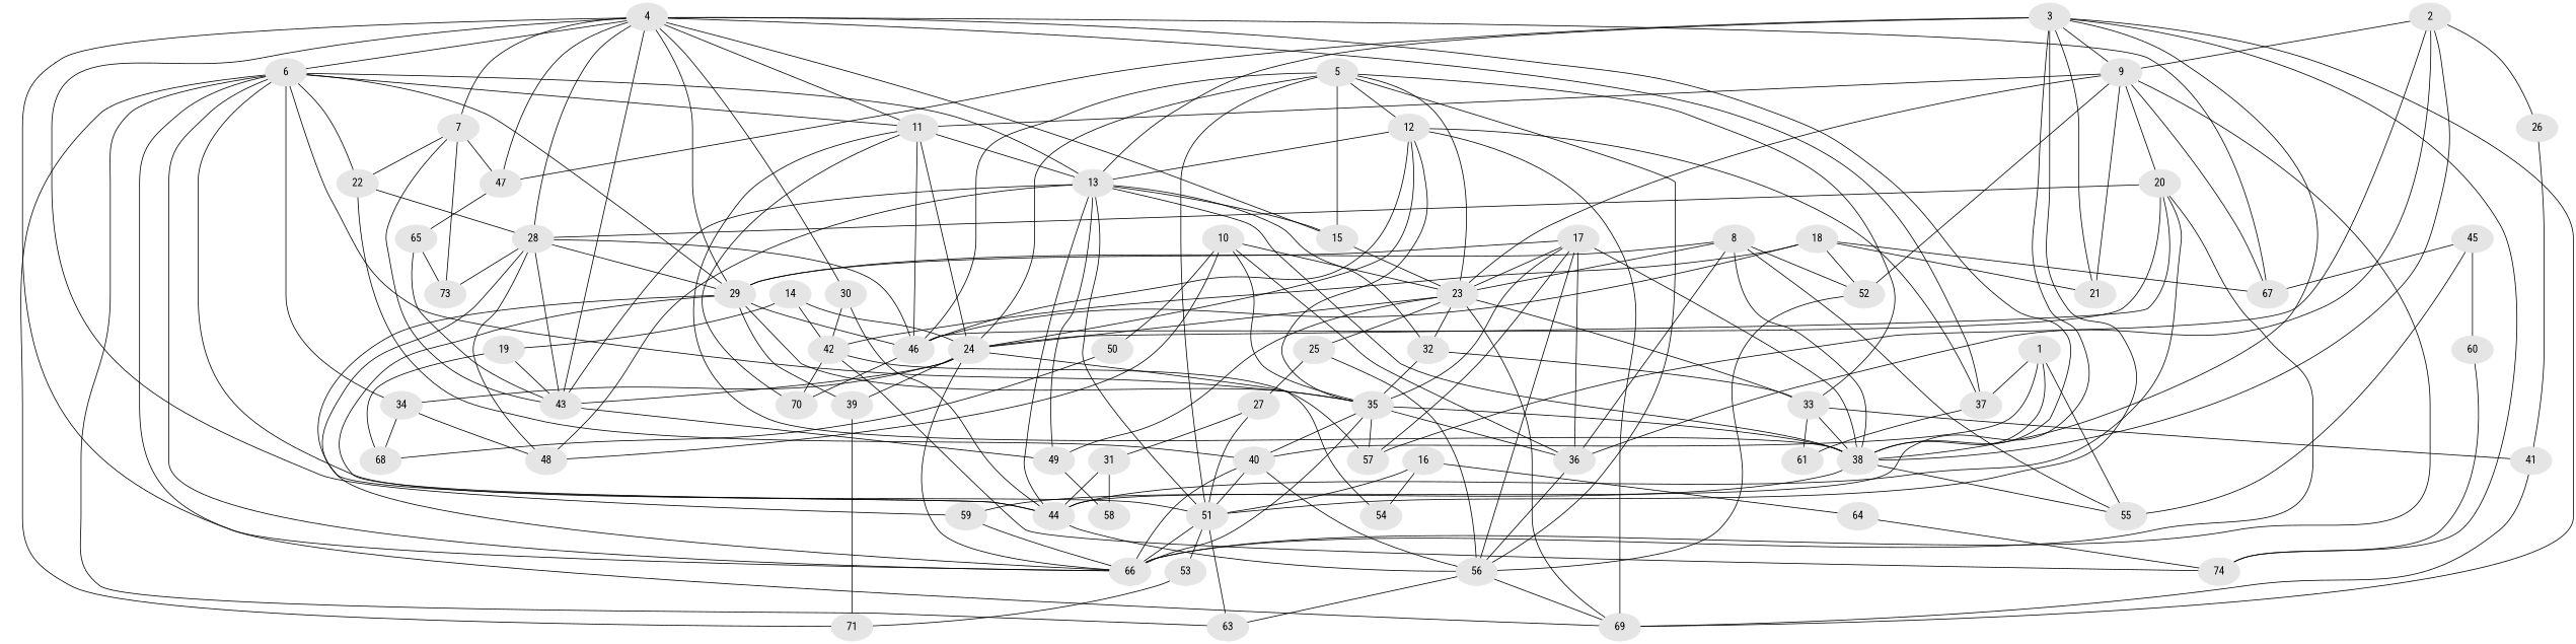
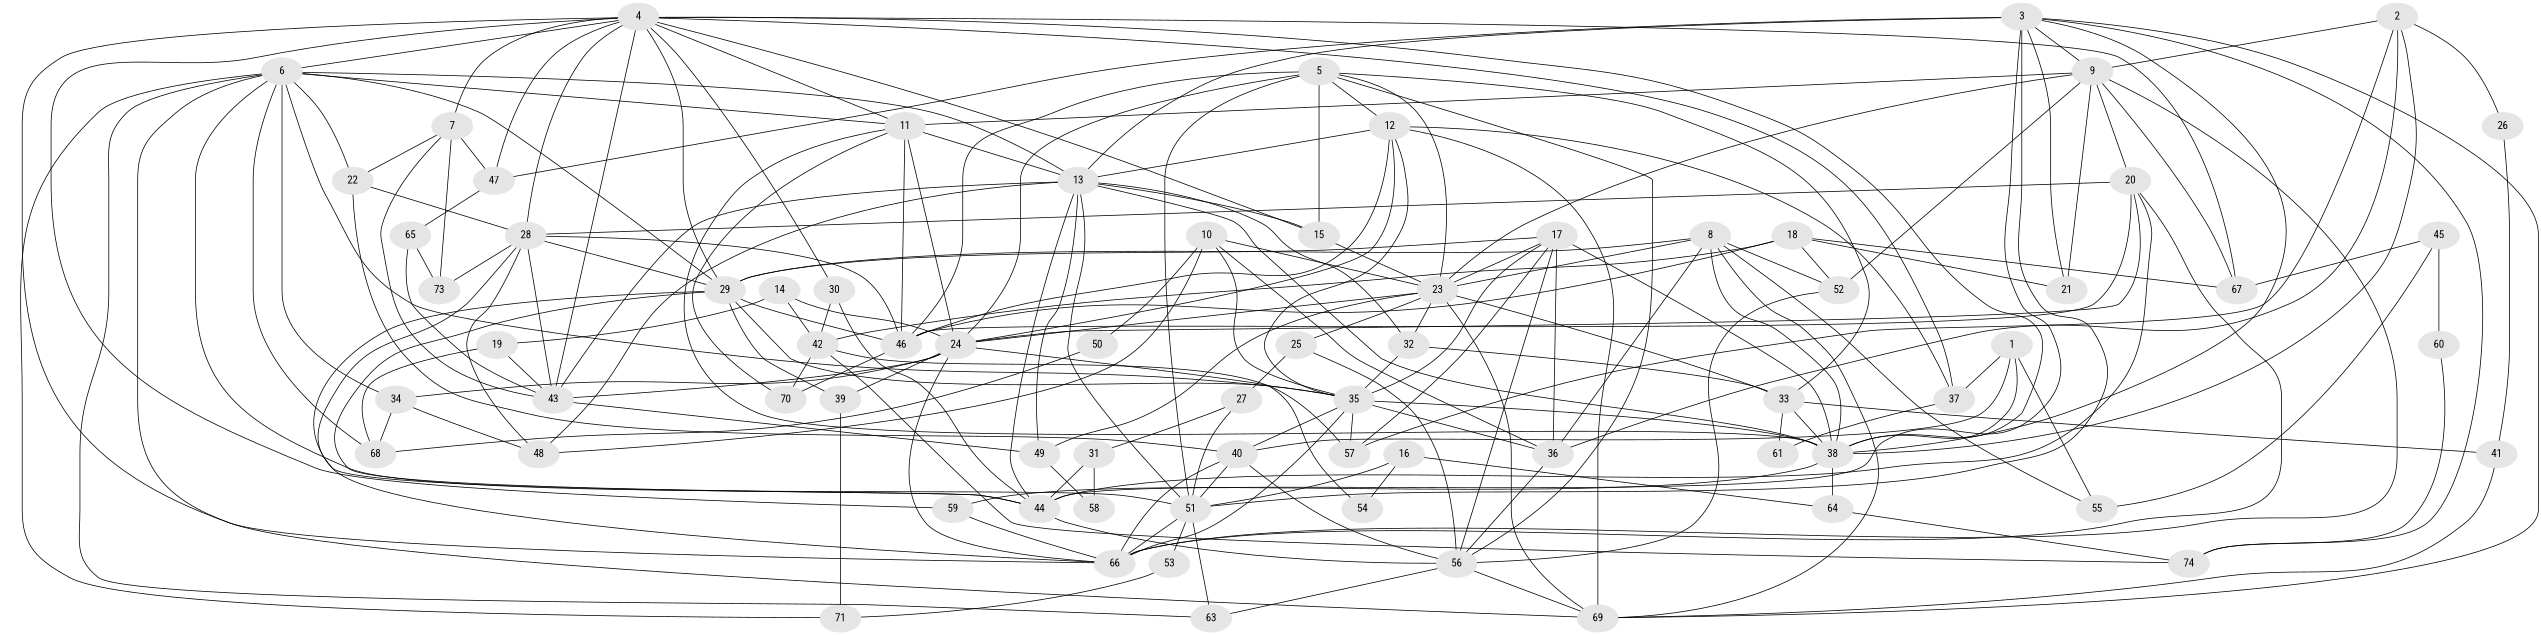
  graph {
    fontname="Roboto Condensed"
    node [color=gray90 fontname="Roboto Condensed" style=filled]
    edge [fontname="Roboto Condensed" weight=1.0]
    1
    37
    38
    40
    55
    61
    59
    64
    51
    66
    56
    2
    9
    26
    36
    57
    21
    11
    67
    23
    52
    20
    41
    3
    13
    44
    47
    69
    74
    15
    43
    48
    32
    49
    65
    63
    53
    4
    6
    7
    28
    29
    30
    22
    34
    35
    71
    73
    24
    46
    70
    39
    42
    5
    12
    33
    25
    54
    68
    8
    10
    50
    58
    14
    19
    16
    17
    18
    27
    31
    45
    60
    1 -- 37
    1 -- 38
    1 -- 40
    1 -- 55
    37 -- 61
    38 -- 59
-   38 -- 55
+   38 -- 64
    40 -- 51
    40 -- 66
    40 -- 56
    59 -- 66
    64 -- 74
    51 -- 66
    51 -- 63
    51 -- 53
    56 -- 69
    56 -- 63
    2 -- 38
    2 -- 9
    2 -- 26
    2 -- 36 [weight=2.0]
    2 -- 57
    9 -- 66
    9 -- 21
    9 -- 11
    9 -- 67
    9 -- 23
    9 -- 52 [weight=2.0]
    9 -- 20
    26 -- 41
    36 -- 56
    11 -- 38
    11 -- 13
    11 -- 24 [weight=2.0]
    11 -- 46
    11 -- 70
    23 -- 69
    23 -- 32
    23 -- 49
    23 -- 24
    23 -- 33
    23 -- 25
    52 -- 56
    20 -- 66
    20 -- 44
    20 -- 28
    20 -- 24
    20 -- 46
    41 -- 69
    3 -- 38
    3 -- 51 [weight=3.0]
    3 -- 9
    3 -- 21
    3 -- 13
    3 -- 44
    3 -- 47
    3 -- 69
    3 -- 74
    13 -- 38
    13 -- 51
    13 -- 44
    13 -- 15
    13 -- 43
    13 -- 48
    13 -- 32
    13 -- 49
    44 -- 56 [weight=2.0]
    47 -- 65
    15 -- 23
    43 -- 49
    32 -- 35
    32 -- 33
    49 -- 58
    65 -- 43
    65 -- 73
    53 -- 71
    4 -- 37
    4 -- 38
    4 -- 59
    4 -- 66
    4 -- 11
    4 -- 67
    4 -- 47
    4 -- 15
    4 -- 43
    4 -- 6
    4 -- 7
    4 -- 28
    4 -- 29
    4 -- 30
    6 -- 51 [weight=2.0]
-   6 -- 66
+   6 -- 68
    6 -- 11
    6 -- 13
    6 -- 69
    6 -- 63
    6 -- 29
    6 -- 22
    6 -- 34 [weight=2.0]
    6 -- 35
    6 -- 71
    7 -- 47
    7 -- 43
    7 -- 22
    7 -- 73
    28 -- 44
    28 -- 43
    28 -- 48
    28 -- 29 [weight=3.0]
    28 -- 73
    28 -- 46
    29 -- 66
    29 -- 44
    29 -- 35
    29 -- 46
    29 -- 39
    30 -- 44
    30 -- 42
    22 -- 40
    22 -- 28
    34 -- 48
    34 -- 68
    35 -- 38
    35 -- 40
    35 -- 66 [weight=2.0]
    35 -- 36
    35 -- 57
    24 -- 66
    24 -- 43
    24 -- 34
    24 -- 39
    24 -- 54
    46 -- 70 [weight=2.0]
    39 -- 71
    42 -- 57
    42 -- 74
    42 -- 70
    5 -- 51 [weight=2.0]
    5 -- 56
    5 -- 23
    5 -- 15
    5 -- 24
    5 -- 46
    5 -- 12
    5 -- 33
    12 -- 37
    12 -- 13
    12 -- 69
    12 -- 35
    12 -- 24
    12 -- 46
    33 -- 38
    33 -- 61
    33 -- 41
    25 -- 56
    25 -- 27
    8 -- 38
    8 -- 55
    8 -- 36
    8 -- 23
    8 -- 52
+   8 -- 69
    8 -- 29
    10 -- 36
    10 -- 23
    10 -- 48
    10 -- 35
    10 -- 50
    50 -- 68
    14 -- 24
    14 -- 42
    14 -- 19
    19 -- 43
    19 -- 68
    16 -- 64
    16 -- 51
    16 -- 54
    17 -- 38
    17 -- 56
    17 -- 36 [weight=2.0]
    17 -- 57
    17 -- 23
    17 -- 29 [weight=2.0]
    17 -- 35 [weight=2.0]
    18 -- 21
    18 -- 67
    18 -- 52
    18 -- 46
    18 -- 42 [weight=2.0]
    27 -- 51
    27 -- 31
    31 -- 44
    31 -- 58
    45 -- 55
    45 -- 67
    45 -- 60
    60 -- 74
  }
